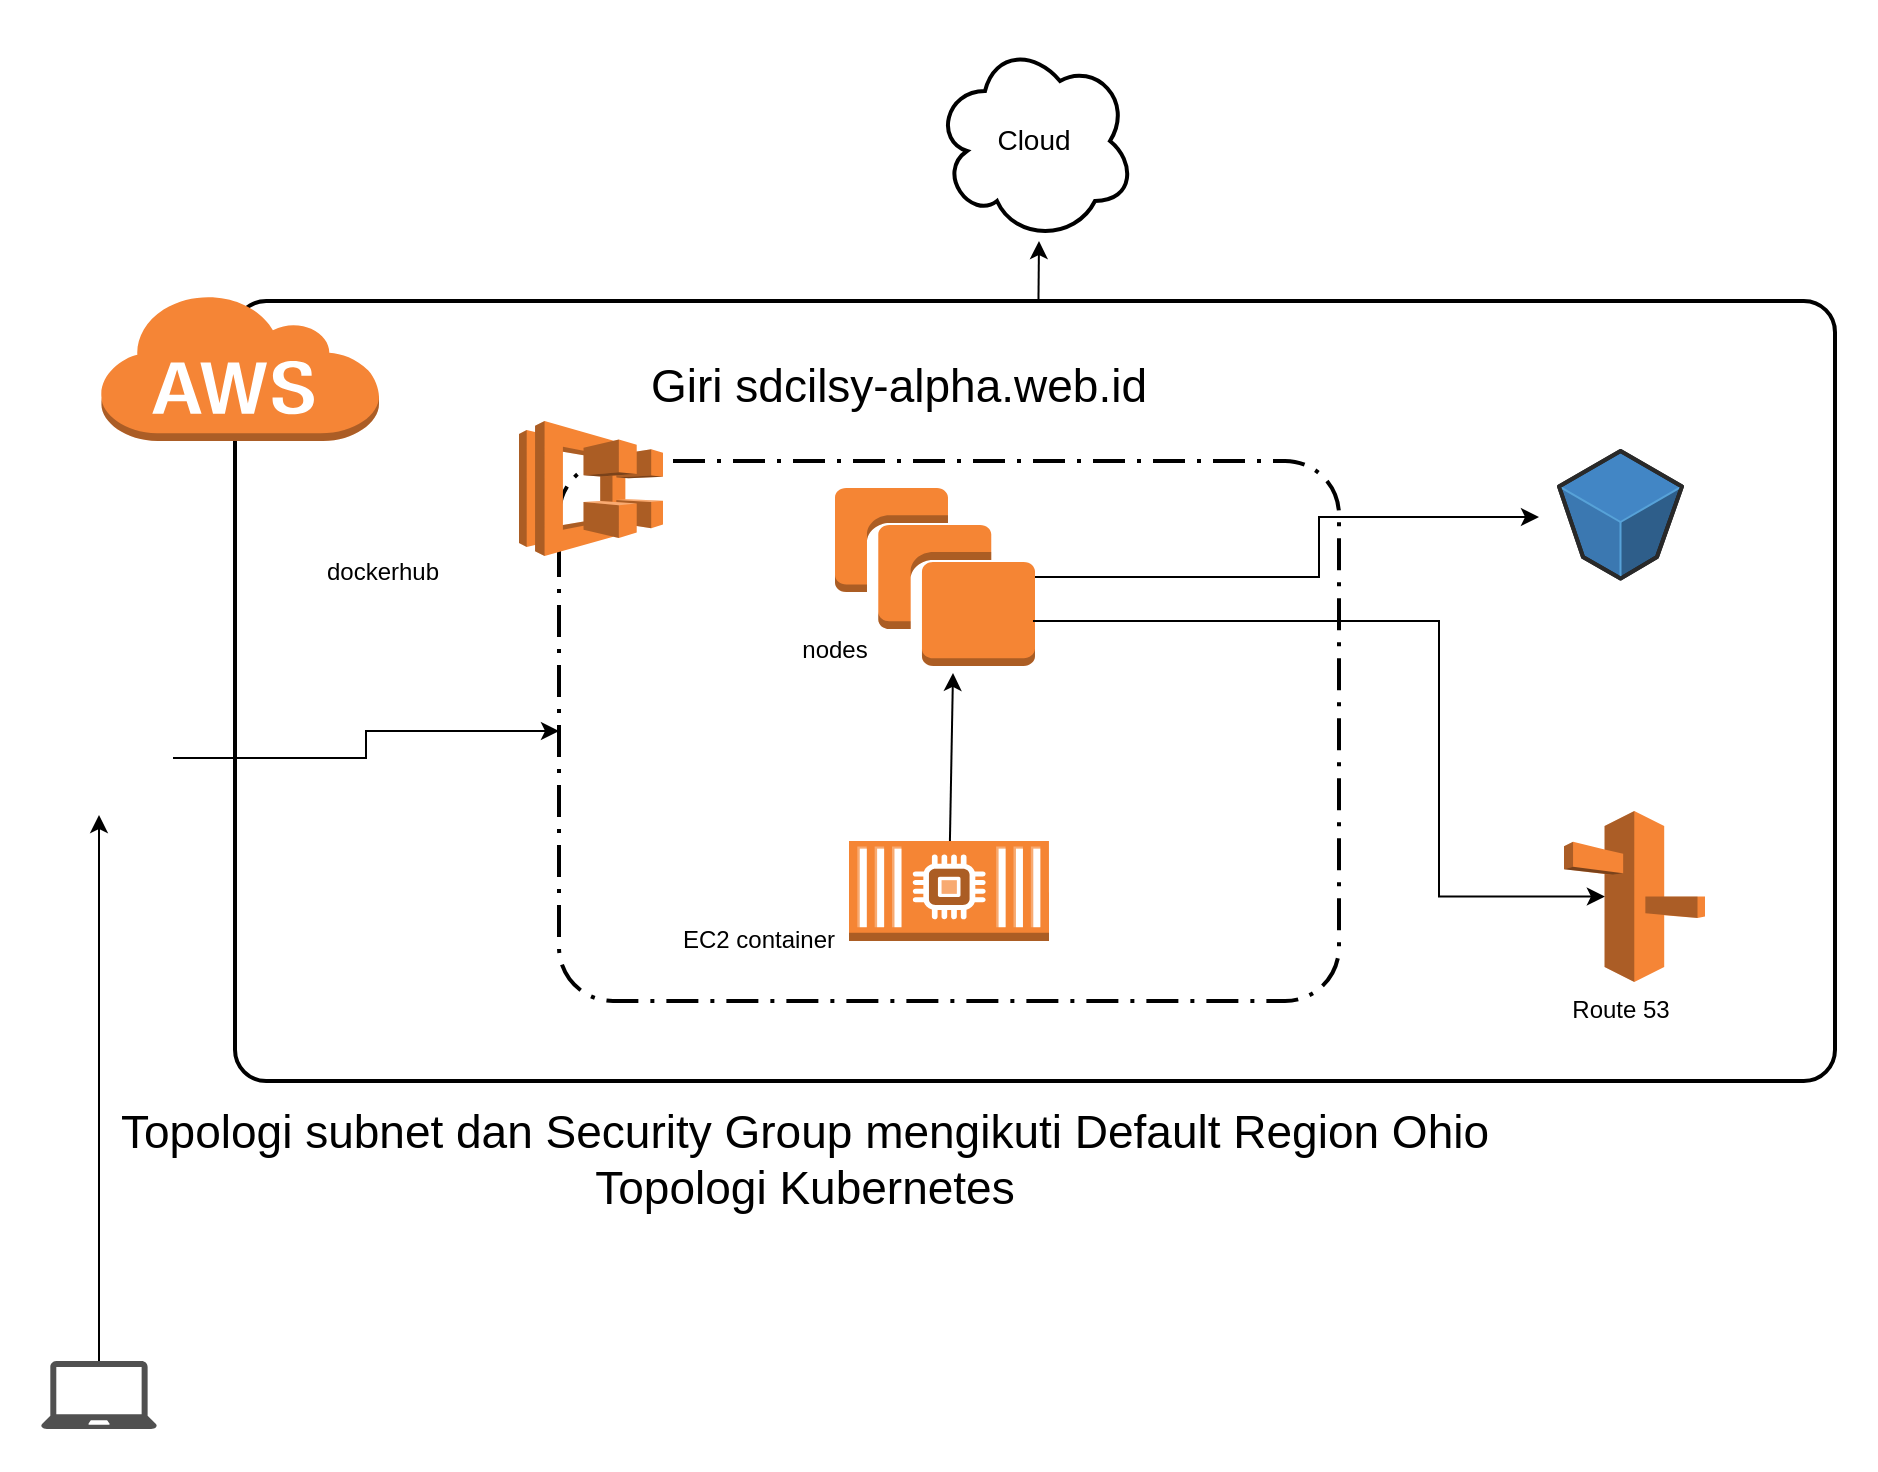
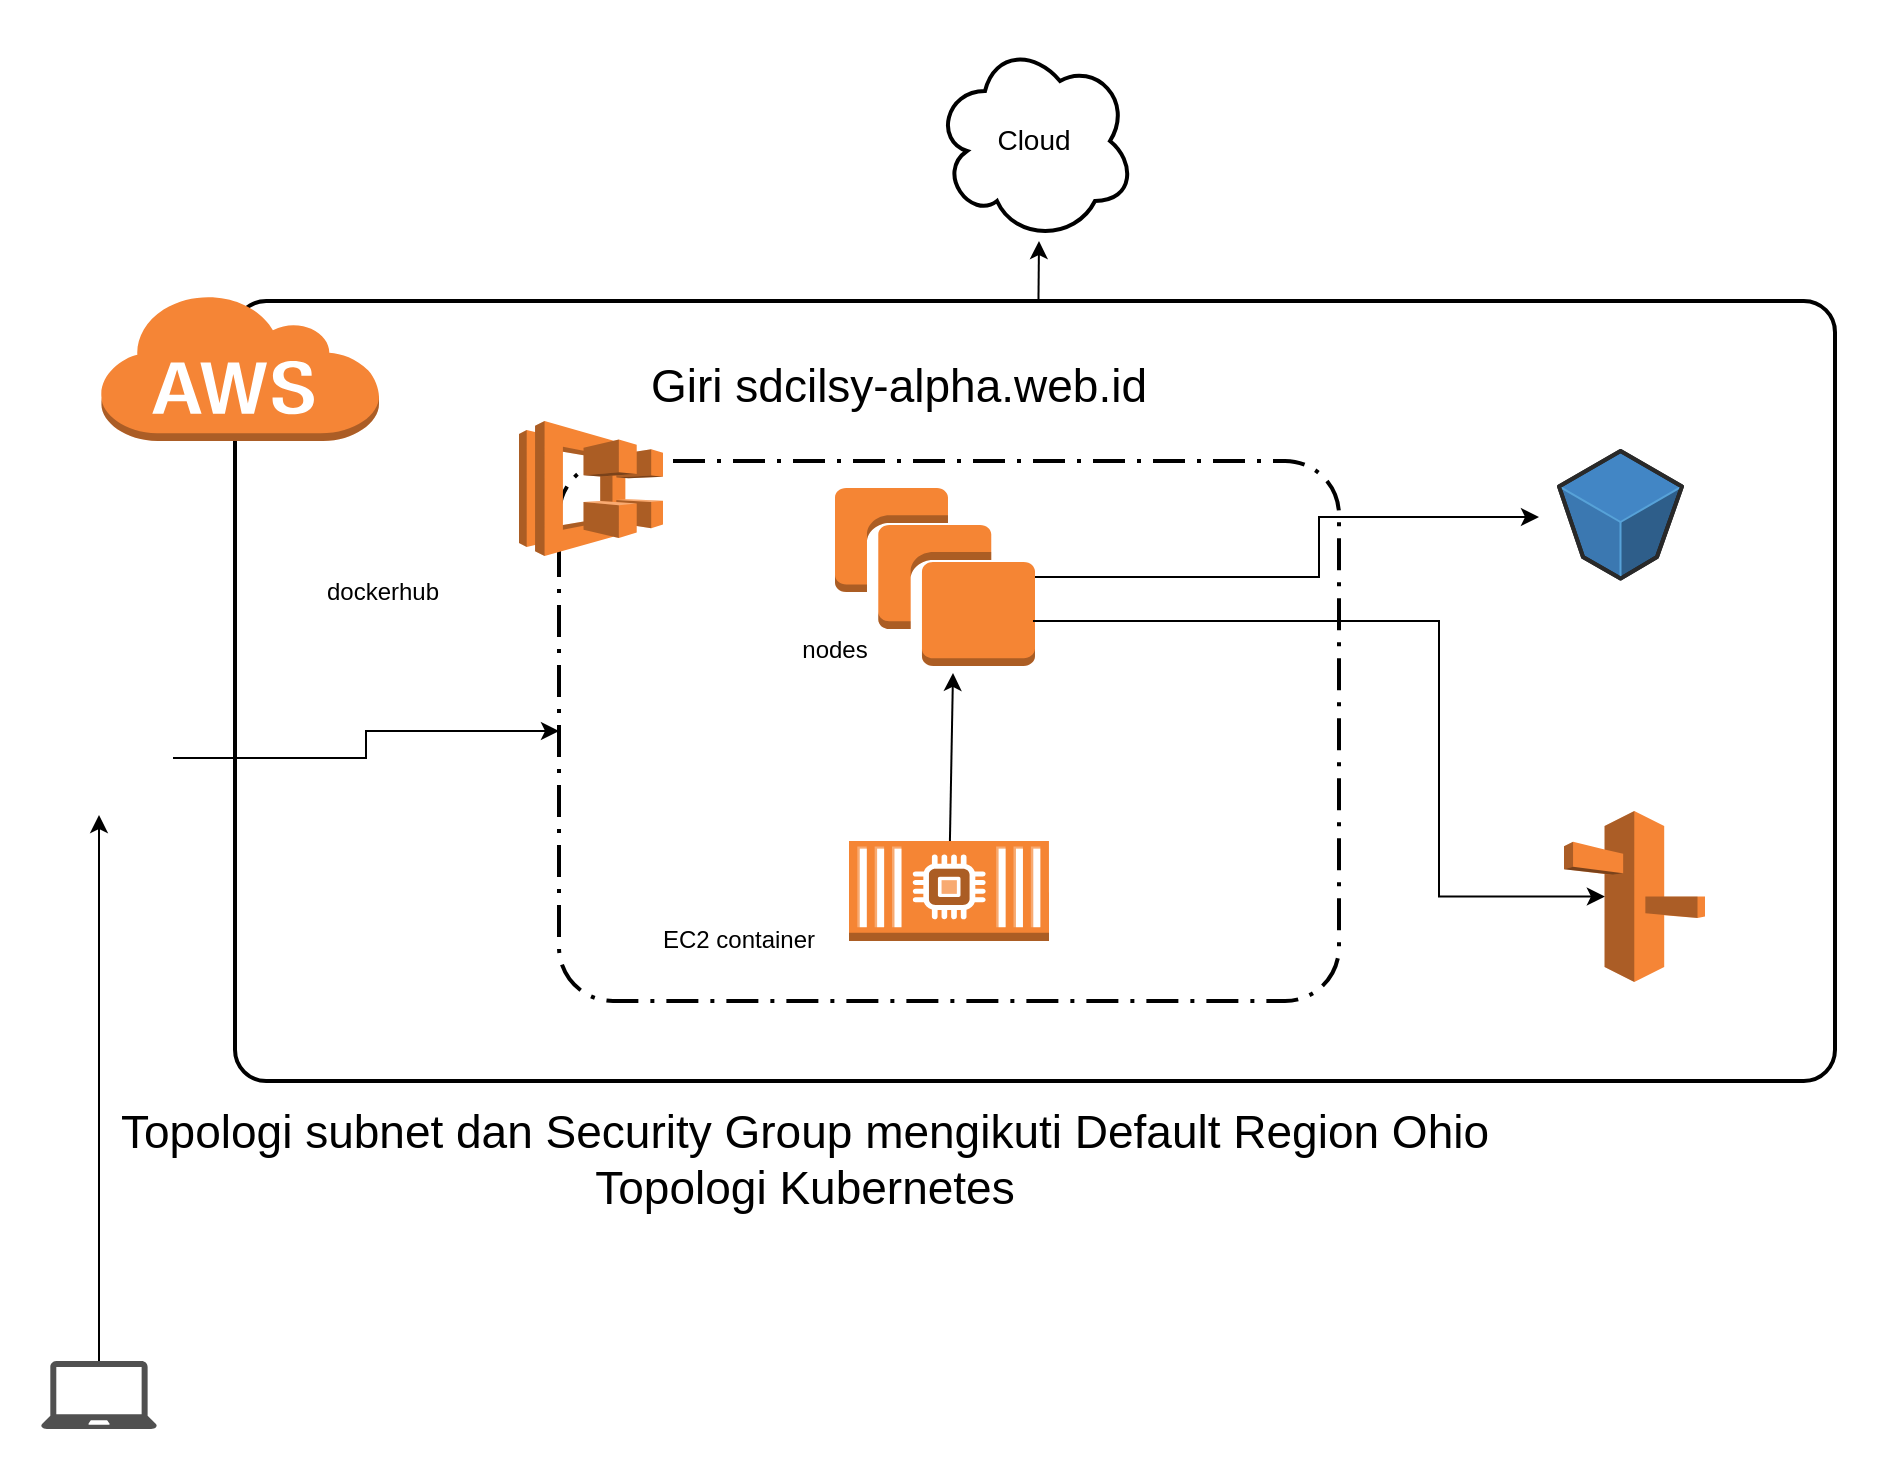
  <mxCell id="0" />
  <mxCell id="1" parent="0" />
  <mxCell id="2" style="edgeStyle=none;rounded=0;orthogonalLoop=1;jettySize=auto;html=1;" parent="1" source="3" edge="1"><mxGeometry relative="1" as="geometry"><mxPoint x="519" y="120" as="targetPoint" /></mxGeometry></mxCell>
  <mxCell id="3" value="" style="rounded=1;arcSize=4;dashed=0;strokeColor=#000000;fillColor=none;gradientColor=none;strokeWidth=2;shadow=0;comic=0;fontFamily=Verdana;fontSize=12;fontColor=#000000;html=1;" parent="1" vertex="1"><mxGeometry x="117" y="150" width="800" height="390" as="geometry" /></mxCell>
  <mxCell id="4" value="" style="rounded=1;arcSize=10;dashed=1;strokeColor=#000000;fillColor=none;gradientColor=none;dashPattern=8 3 1 3;strokeWidth=2;shadow=0;comic=0;fontFamily=Verdana;fontSize=12;fontColor=#000000;html=1;" parent="1" vertex="1"><mxGeometry x="279" y="230" width="390" height="270" as="geometry" /></mxCell>
  <mxCell id="5" value="" style="dashed=0;html=1;shape=mxgraph.aws3.cloud;fillColor=#F58536;gradientColor=none;dashed=0;rounded=1;shadow=0;comic=0;strokeColor=#E6E6E6;strokeWidth=6;fontFamily=Verdana;fontSize=12;fontColor=#000000;" parent="1" vertex="1"><mxGeometry x="49" y="146" width="140" height="74" as="geometry" /></mxCell>
  <mxCell id="6" value="" style="dashed=0;html=1;shape=mxgraph.aws3.route_53;fillColor=#F58536;gradientColor=none;rounded=1;shadow=0;comic=0;strokeColor=#E6E6E6;strokeWidth=6;fontFamily=Verdana;fontSize=12;fontColor=#000000;" parent="1" vertex="1"><mxGeometry x="781.5" y="405" width="70.5" height="85.5" as="geometry" /></mxCell>
  <mxCell id="7" style="edgeStyle=orthogonalEdgeStyle;rounded=0;html=1;labelBackgroundColor=none;strokeWidth=1;fontFamily=Verdana;fontSize=12;" parent="1" source="8" edge="1"><mxGeometry relative="1" as="geometry"><Array as="points"><mxPoint x="659" y="288" /><mxPoint x="659" y="258" /></Array><mxPoint x="769" y="258" as="targetPoint" /></mxGeometry></mxCell>
  <mxCell id="8" value="" style="dashed=0;html=1;shape=mxgraph.aws3.instances;fillColor=#F58534;gradientColor=none;rounded=1;shadow=0;comic=0;strokeColor=#E6E6E6;strokeWidth=6;fontFamily=Verdana;fontSize=12;fontColor=#000000;" parent="1" vertex="1"><mxGeometry x="417" y="243.5" width="100" height="89" as="geometry" /></mxCell>
  <mxCell id="9" style="edgeStyle=orthogonalEdgeStyle;rounded=0;orthogonalLoop=1;jettySize=auto;html=1;entryX=0.29;entryY=0.5;entryDx=0;entryDy=0;entryPerimeter=0;exitX=0.99;exitY=0.747;exitDx=0;exitDy=0;exitPerimeter=0;" parent="1" source="8" target="6" edge="1"><mxGeometry relative="1" as="geometry"><mxPoint x="508" y="530" as="sourcePoint" /><Array as="points"><mxPoint x="719" y="310" /><mxPoint x="719" y="448" /></Array></mxGeometry></mxCell>
  <mxCell id="10" value="" style="outlineConnect=0;dashed=0;verticalLabelPosition=bottom;verticalAlign=top;align=center;html=1;shape=mxgraph.aws3.ecs;fillColor=#F58534;gradientColor=none;" parent="1" vertex="1"><mxGeometry x="259" y="210" width="72" height="67.5" as="geometry" /></mxCell>
  <mxCell id="11" value="&lt;font style=&quot;font-size: 23px&quot;&gt;Giri&amp;nbsp;sdcilsy-alpha.web.id&lt;/font&gt;" style="text;html=1;resizable=0;autosize=1;align=center;verticalAlign=middle;points=[];fillColor=none;strokeColor=none;rounded=0;" parent="1" vertex="1"><mxGeometry x="299" y="183" width="300" height="20" as="geometry" /></mxCell>
  <mxCell id="12" style="edgeStyle=orthogonalEdgeStyle;rounded=0;orthogonalLoop=1;jettySize=auto;html=1;" edge="1" parent="1" source="13" target="18"><mxGeometry relative="1" as="geometry"><mxPoint x="189" y="360" as="targetPoint" /><Array as="points"><mxPoint x="49" y="390" /><mxPoint x="49" y="390" /></Array></mxGeometry></mxCell>
  <mxCell id="13" value="" style="shadow=0;dashed=0;html=1;strokeColor=none;fillColor=#505050;labelPosition=center;verticalLabelPosition=bottom;verticalAlign=top;outlineConnect=0;align=center;shape=mxgraph.office.devices.laptop;" parent="1" vertex="1"><mxGeometry x="20" y="680" width="58" height="34" as="geometry" /></mxCell>
  <mxCell id="14" value="&lt;font style=&quot;font-size: 23px&quot;&gt;&lt;font style=&quot;font-size: 23px&quot;&gt;Topologi subnet dan Security Group mengikuti Default Region Ohio&lt;br&gt;&lt;/font&gt;Topologi Kubernetes&lt;/font&gt;&lt;br&gt;" style="text;html=1;resizable=0;autosize=1;align=center;verticalAlign=middle;points=[];fillColor=none;strokeColor=none;rounded=0;" parent="1" vertex="1"><mxGeometry x="52" y="560" width="700" height="40" as="geometry" /></mxCell>
  <mxCell id="15" value="Cloud" style="ellipse;shape=cloud;strokeWidth=2;fontSize=14;whiteSpace=wrap;html=1;align=center;" parent="1" vertex="1"><mxGeometry x="467" y="20" width="100" height="100" as="geometry" /></mxCell>
- <mxCell id="16" value="Route 53" style="text;html=1;resizable=0;autosize=1;align=center;verticalAlign=middle;points=[];fillColor=none;strokeColor=none;rounded=0;" parent="1" vertex="1"><mxGeometry x="780" y="495" width="60" height="20" as="geometry" /></mxCell>
  <mxCell id="17" style="edgeStyle=orthogonalEdgeStyle;rounded=0;orthogonalLoop=1;jettySize=auto;html=1;" edge="1" parent="1" source="18" target="4"><mxGeometry relative="1" as="geometry" /></mxCell>
  <mxCell id="18" value="" style="shape=image;html=1;verticalAlign=top;verticalLabelPosition=bottom;labelBackgroundColor=#ffffff;imageAspect=0;aspect=fixed;image=https://cdn3.iconfinder.com/data/icons/logos-and-brands-adobe/512/97_Docker-128.png" vertex="1" parent="1"><mxGeometry x="29" y="350" width="57" height="57" as="geometry" /></mxCell>
  <mxCell id="19" value="" style="verticalLabelPosition=bottom;html=1;verticalAlign=top;strokeWidth=1;align=center;outlineConnect=0;dashed=0;outlineConnect=0;shape=mxgraph.aws3d.s3Bucket;fillColor=#4286c5;strokeColor=#57A2D8;aspect=fixed;" vertex="1" parent="1"><mxGeometry x="779" y="225" width="61.5" height="63.8" as="geometry" /></mxCell>
- <mxCell id="20" value="dockerhub&lt;br&gt;&lt;br&gt;" style="text;html=1;resizable=0;autosize=1;align=center;verticalAlign=middle;points=[];fillColor=none;strokeColor=none;rounded=0;" vertex="1" parent="1"><mxGeometry x="156" y="277.5" width="70" height="30" as="geometry" /></mxCell>
+ <mxCell id="20" value="dockerhub&lt;br&gt;&lt;br&gt;" style="text;html=1;resizable=0;autosize=1;align=center;verticalAlign=middle;points=[];fillColor=none;strokeColor=none;rounded=0;" vertex="1" parent="1"><mxGeometry x="156" y="287.5" width="70" height="30" as="geometry" /></mxCell>
  <mxCell id="21" style="edgeStyle=none;rounded=0;orthogonalLoop=1;jettySize=auto;html=1;entryX=0.59;entryY=1.039;entryDx=0;entryDy=0;entryPerimeter=0;" edge="1" parent="1" source="22" target="8"><mxGeometry relative="1" as="geometry" /></mxCell>
  <mxCell id="22" value="" style="outlineConnect=0;dashed=0;verticalLabelPosition=bottom;verticalAlign=top;align=center;html=1;shape=mxgraph.aws3.ec2_compute_container_2;fillColor=#F58534;gradientColor=none;" vertex="1" parent="1"><mxGeometry x="424" y="420" width="100" height="50" as="geometry" /></mxCell>
- <mxCell id="23" value="EC2 container" style="text;html=1;resizable=0;autosize=1;align=center;verticalAlign=middle;points=[];fillColor=none;strokeColor=none;rounded=0;" vertex="1" parent="1"><mxGeometry x="334" y="460" width="90" height="20" as="geometry" /></mxCell>
+ <mxCell id="23" value="EC2 container" style="text;html=1;resizable=0;autosize=1;align=center;verticalAlign=middle;points=[];fillColor=none;strokeColor=none;rounded=0;" vertex="1" parent="1"><mxGeometry x="324" y="460" width="90" height="20" as="geometry" /></mxCell>
  <mxCell id="24" value="nodes" style="text;html=1;resizable=0;autosize=1;align=center;verticalAlign=middle;points=[];fillColor=none;strokeColor=none;rounded=0;" vertex="1" parent="1"><mxGeometry x="392" y="315" width="50" height="20" as="geometry" /></mxCell>
